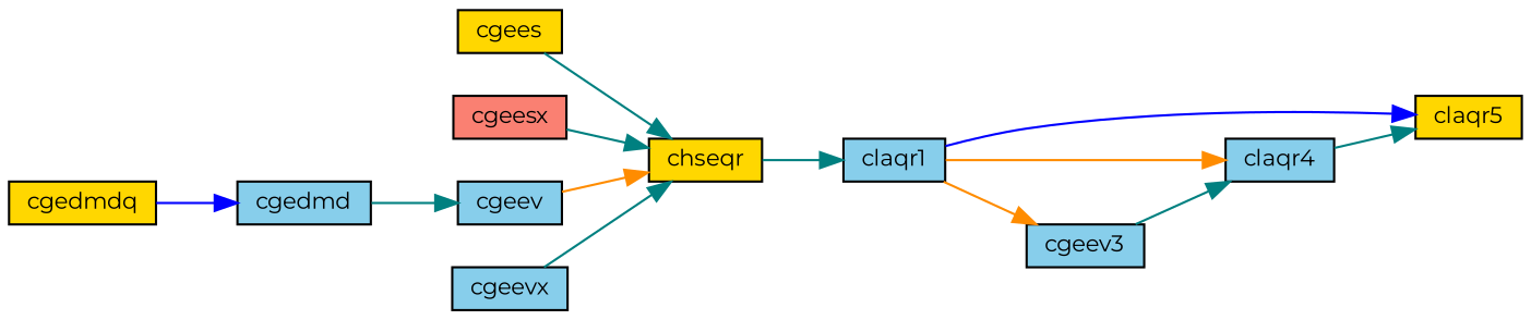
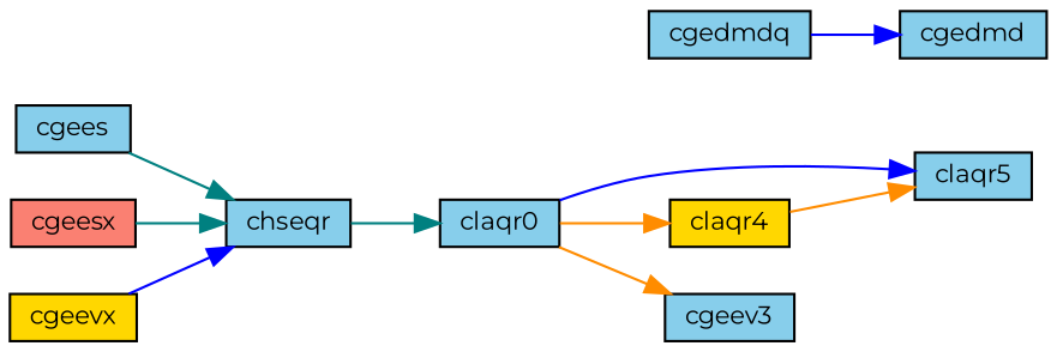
  digraph {
    fontname=Montserrat
    rankdir=RL
    node [color=black fillcolor=skyblue fontname=Montserrat fontsize=10 shape=record style=filled]
    edge [color=teal dir=back fontname=Montserrat fontsize=10 labelfontname=Helvetica labelfontsize=10 style=solid]
-   n1 [fillcolor=gold fontcolor=black height=0.2 label=claqr5 width=0.4]
-   n2 [height=0.2 label=claqr1 width=0.4]
-   n3 [height=0.2 label=claqr4 width=0.4]
-   n4 [fillcolor=gold height=0.2 label=chseqr width=0.4]
+   n1 [fontcolor=black height=0.2 label=claqr5 width=0.4]
+   n2 [height=0.2 label=claqr0 width=0.4]
+   n3 [fillcolor=gold height=0.2 label=claqr4 width=0.4]
+   n4 [height=0.2 label=chseqr width=0.4]
    n5 [height=0.2 label=cgeev3 width=0.4]
-   n6 [fillcolor=gold height=0.2 label=cgees width=0.4]
+   n6 [height=0.2 label=cgees width=0.4]
    n7 [fillcolor=salmon height=0.2 label=cgeesx width=0.4]
-   n8 [height=0.2 label=cgeev width=0.4]
-   n9 [height=0.2 label=cgeevx width=0.4]
+   n9 [fillcolor=gold height=0.2 label=cgeevx width=0.4]
    n10 [height=0.2 label=cgedmd width=0.4]
-   n11 [fillcolor=gold height=0.2 label=cgedmdq width=0.4]
+   n11 [height=0.2 label=cgedmdq width=0.4]
    n1 -> n2 [color=blue]
-   n1 -> n3
+   n1 -> n3 [color=darkorange]
    n2 -> n4
    n3 -> n2 [color=darkorange]
-   n3 -> n5
    n4 -> n6
    n4 -> n7
-   n4 -> n8 [color=darkorange]
-   n4 -> n9
+   n4 -> n9 [color=blue]
    n5 -> n2 [color=darkorange]
-   n8 -> n10
    n10 -> n11 [color=blue]
  }
